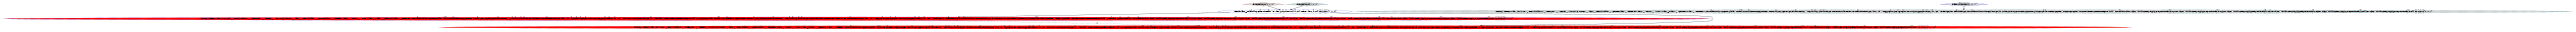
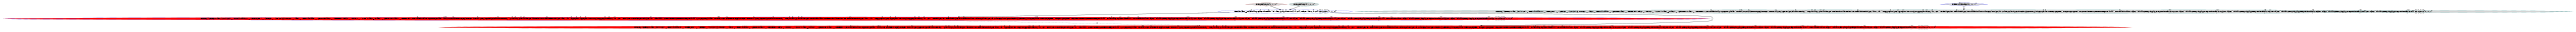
  digraph {
    node [fillcolor=lightgray shape=ellipse style=filled color=blue]
    edge [style=bold arrowhead=vee]
    n1 [fillcolor=red label="testQuery(\"SELECT t1.dim1, SUM(t1.cnt)\" + \"FROM druid.foo t1\" + \" INNER JOIN (\" + \" SELECT\" + \" SUM(cnt) AS sum_cnt,\" + \" dim2\" + \" FROM druid.foo\" + \" GROUP BY dim2\" + \" ORDER BY 1 DESC\" + \" LIMIT 2\" + \") t2 ON (t1.dim2 = t2.dim2)\" + \"GROUP BY t1.dim1\" + \"ORDER BY 1\",ImmutableList.of(new TopNQueryBuilder().dataSource(CalciteTests.DATASOURCE1).intervals(querySegmentSpec(Filtration.eternity())).granularity(Granularities.ALL).dimension(new DefaultDimensionSpec(\"dim2\",\"d0\")).aggregators(aggregators(new LongSumAggregatorFactory(\"a0\",\"cnt\"))).metric(new NumericTopNMetricSpec(\"a0\")).threshold(2).context(QUERY_CONTEXT_DEFAULT).build(),GroupByQuery.builder().setDataSource(CalciteTests.DATASOURCE1).setInterval(querySegmentSpec(Filtration.eternity())).setGranularity(Granularities.ALL).setDimFilter(filter).setDimensions(dimensions(new DefaultDimensionSpec(\"dim1\",\"d0\"))).setAggregatorSpecs(aggregators(new LongSumAggregatorFactory(\"a0\",\"cnt\"))).setLimitSpec(new DefaultLimitSpec(ImmutableList.of(new OrderByColumnSpec(\"d0\",OrderByColumnSpec.Direction.ASCENDING,StringComparators.LEXICOGRAPHIC)),Integer.MAX_VALUE)).setContext(QUERY_CONTEXT_DEFAULT).build()),NullHandling.replaceWithDefault()? ImmutableList.of(new Object((((edu.fdu.CPPDG.tinypdg.pe.ExpressionInfo@a21d37,new Object((((edu.fdu.CPPDG.tinypdg.pe.ExpressionInfo@a21d3c,new Object((((edu.fdu.CPPDG.tinypdg.pe.ExpressionInfo@a21d41,new Object((((edu.fdu.CPPDG.tinypdg.pe.ExpressionInfo@a21d46,new Object((((edu.fdu.CPPDG.tinypdg.pe.ExpressionInfo@a21d4b): ImmutableList.of(new Object((((edu.fdu.CPPDG.tinypdg.pe.ExpressionInfo@a21d53,new Object((((edu.fdu.CPPDG.tinypdg.pe.ExpressionInfo@a21d58))@@@4@@@['1', '0', '0']"]
    n2 [fillcolor=red label="testQuery(\"SELECT t1.dim1, SUM(t1.cnt)\" + \"FROM druid.foo t1\" + \" INNER JOIN (\" + \" SELECT\" + \" SUM(cnt) AS sum_cnt,\" + \" dim2\" + \" FROM druid.foo\" + \" GROUP BY dim2\" + \" ORDER BY 1 DESC\" + \" LIMIT 2\" + \") t2 ON (t1.dim2 = t2.dim2)\" + \"GROUP BY t1.dim1\" + \"ORDER BY 1\",ImmutableList.of(new TopNQueryBuilder().dataSource(CalciteTests.DATASOURCE1).intervals(querySegmentSpec(Filtration.eternity())).granularity(Granularities.ALL).dimension(new DefaultDimensionSpec(\"dim2\",\"d0\")).aggregators(new LongSumAggregatorFactory(\"a0\",\"cnt\")).metric(new NumericTopNMetricSpec(\"a0\")).threshold(2).context(QUERY_CONTEXT_DEFAULT).build(),GroupByQuery.builder().setDataSource(CalciteTests.DATASOURCE1).setInterval(querySegmentSpec(Filtration.eternity())).setGranularity(Granularities.ALL).setDimFilter(filter).setDimensions(dimensions(new DefaultDimensionSpec(\"dim1\",\"d0\"))).setAggregatorSpecs(aggregators(new LongSumAggregatorFactory(\"a0\",\"cnt\"))).setLimitSpec(new DefaultLimitSpec(ImmutableList.of(new OrderByColumnSpec(\"d0\",OrderByColumnSpec.Direction.ASCENDING,StringComparators.LEXICOGRAPHIC)),Integer.MAX_VALUE)).setContext(QUERY_CONTEXT_DEFAULT).build()),NullHandling.replaceWithDefault()? ImmutableList.of(new Object((((edu.fdu.CPPDG.tinypdg.pe.ExpressionInfo@a21e00,new Object((((edu.fdu.CPPDG.tinypdg.pe.ExpressionInfo@a21e05,new Object((((edu.fdu.CPPDG.tinypdg.pe.ExpressionInfo@a21e0a,new Object((((edu.fdu.CPPDG.tinypdg.pe.ExpressionInfo@a21e0f,new Object((((edu.fdu.CPPDG.tinypdg.pe.ExpressionInfo@a21e14): ImmutableList.of(new Object((((edu.fdu.CPPDG.tinypdg.pe.ExpressionInfo@a21e1c,new Object((((edu.fdu.CPPDG.tinypdg.pe.ExpressionInfo@a21e21))@@@4@@@['0', '1', '0']" color=brown]
    n3 [label="testTopNFilterJoin['0', '1', '0']" shape=diamond color=brown]
    n4 [fillcolor=white label="DimFilter filter = NullHandling.replaceWithDefault()? in(\"dim2\",Arrays.asList(null,\"a\"),null): selector(\"dim2\",\"a\",null)@@@3@@@['1', '1', '0']"]
    n5 [label="testRemovableLeftJoin['0', '0', '1']" shape=diamond]
    n6 [label="testQuery(\"SELECT t1.dim1, SUM(t1.cnt)\" + \"FROM druid.foo t1\" + \" LEFT JOIN (\" + \" SELECT\" + \" SUM(cnt) AS sum_cnt,\" + \" dim2\" + \" FROM druid.foo\" + \" GROUP BY dim2\" + \" ORDER BY 1 DESC\" + \" LIMIT 2\" + \") t2 ON (t1.dim2 = t2.dim2)\" + \"GROUP BY t1.dim1\" + \"ORDER BY 1\",ImmutableList.of(GroupByQuery.builder().setDataSource(CalciteTests.DATASOURCE1).setInterval(querySegmentSpec(Filtration.eternity())).setGranularity(Granularities.ALL).setDimensions(dimensions(new DefaultDimensionSpec(\"dim1\",\"d0\"))).setAggregatorSpecs(aggregators(new LongSumAggregatorFactory(\"a0\",\"cnt\"))).setLimitSpec(new DefaultLimitSpec(ImmutableList.of(new OrderByColumnSpec(\"d0\",OrderByColumnSpec.Direction.ASCENDING,StringComparators.LEXICOGRAPHIC)),Integer.MAX_VALUE)).setContext(QUERY_CONTEXT_DEFAULT).build()),ImmutableList.of(new Object((((edu.fdu.CPPDG.tinypdg.pe.ExpressionInfo@a21e80,new Object((((edu.fdu.CPPDG.tinypdg.pe.ExpressionInfo@a21e85,new Object((((edu.fdu.CPPDG.tinypdg.pe.ExpressionInfo@a21e8a,new Object((((edu.fdu.CPPDG.tinypdg.pe.ExpressionInfo@a21e8f,new Object((((edu.fdu.CPPDG.tinypdg.pe.ExpressionInfo@a21e94,new Object((((edu.fdu.CPPDG.tinypdg.pe.ExpressionInfo@a21e99))@@@3@@@['0', '0', '1']" color=teal]
-   n7 [label="testTopNFilterJoin['1', '0', '0']" shape=diamond color=teal]
+   n7 [label="testTopNFilterJoin['1', '0', '0']" color=teal]
    n1 -> n2 [label=0 style=dashed]
    n3 -> n4 [arrowhead=box]
    n4 -> n1 [arrowhead=box]
    n4 -> n2 [arrowhead=box]
    n5 -> n6
    n7 -> n4
  }
